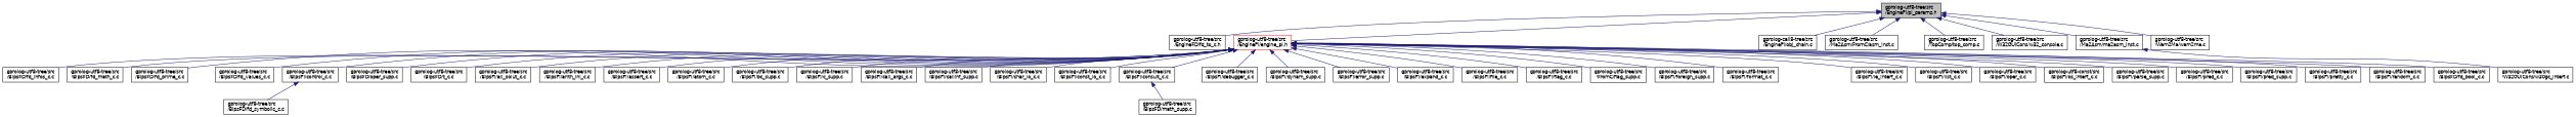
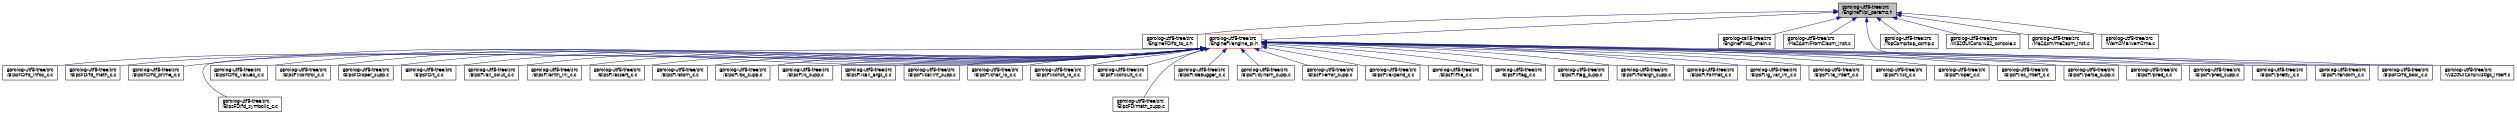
  digraph {
    node [color=black fillcolor=white fontname=Helvetica fontsize=10 shape=record style=filled]
    edge [color=midnightblue dir=back fontname=Helvetica fontsize=10 labelfontname=Helvetica labelfontsize=10 style=solid]
    n1 [fillcolor=grey75 fontcolor=black height=0.2 label="gprolog-utf8-tree/src\l/EnginePl/pl_params.h" width=0.4]
    n2 [height=0.2 label="gprolog-utf8-tree/src\l/EngineFD/fd_to_c.h" width=0.4]
    n3 [color=red height=0.2 label="gprolog-utf8-tree/src\l/EnginePl/engine_pl.h" width=0.4]
    n4 [height=0.2 label="gprolog-call8-tree/src\l/EnginePl/obj_chain.c" width=0.4]
    n5 [height=0.2 label="gprolog-utf8-tree/src\l/Ma2Asm/FromC/asm_inst.c" width=0.4]
    n6 [height=0.2 label="gprolog-utf8-tree/src\l/Ma2Asm/ma2asm_inst.c" width=0.4]
    n7 [height=0.2 label="gprolog-utf8-tree/src\l/TopComp/top_comp.c" width=0.4]
    n8 [height=0.2 label="gprolog-utf8-tree/src\l/W32GUICons/w32_console.c" width=0.4]
    n9 [height=0.2 label="gprolog-utf8-tree/src\l/W32GUICons/w30gc_interf.c" width=0.4]
    n10 [height=0.2 label="gprolog-utf8-tree/src\l/Wam2Ma/wam2ma.c" width=0.4]
    n11 [height=0.2 label="gprolog-utf8-tree/src\l/BipsFD/fd_bool_c.c" width=0.4]
    n12 [height=0.2 label="gprolog-utf8-tree/src\l/BipsFD/fd_infos_c.c" width=0.4]
    n13 [height=0.2 label="gprolog-utf8-tree/src\l/BipsFD/fd_math_c.c" width=0.4]
    n14 [height=0.2 label="gprolog-utf8-tree/src\l/BipsFD/fd_prime_c.c" width=0.4]
    n15 [height=0.2 label="gprolog-utf8-tree/src\l/BipsFD/fd_symbolic_c.c" width=0.4]
    n16 [height=0.2 label="gprolog-utf8-tree/src\l/BipsFD/fd_values_c.c" width=0.4]
    n17 [height=0.2 label="gprolog-utf8-tree/src\l/BipsFD/math_supp.c" width=0.4]
    n18 [height=0.2 label="gprolog-utf8-tree/src\l/BipsFD/oper_supp.c" width=0.4]
    n19 [height=0.2 label="gprolog-utf8-tree/src\l/BipsFD/t_c.c" width=0.4]
    n20 [height=0.2 label="gprolog-utf8-tree/src\l/BipsPl/all_solut_c.c" width=0.4]
    n21 [height=0.2 label="gprolog-utf8-tree/src\l/BipsPl/arith_inl_c.c" width=0.4]
    n22 [height=0.2 label="gprolog-utf8-tree/src\l/BipsPl/assert_c.c" width=0.4]
    n23 [height=0.2 label="gprolog-utf8-tree/src\l/BipsPl/atom_c.c" width=0.4]
    n24 [height=0.2 label="gprolog-utf8-tree/src\l/BipsPl/bc_supp.c" width=0.4]
    n25 [height=0.2 label="gprolog-utf8-tree/src\l/BipsPl/c_supp.c" width=0.4]
    n26 [height=0.2 label="gprolog-utf8-tree/src\l/BipsPl/call_args_c.c" width=0.4]
    n27 [height=0.2 label="gprolog-utf8-tree/src\l/BipsPl/callinf_supp.c" width=0.4]
    n28 [height=0.2 label="gprolog-utf8-tree/src\l/BipsPl/char_io_c.c" width=0.4]
    n29 [height=0.2 label="gprolog-utf8-tree/src\l/BipsPl/const_io_c.c" width=0.4]
    n30 [height=0.2 label="gprolog-utf8-tree/src\l/BipsPl/consult_c.c" width=0.4]
    n31 [height=0.2 label="gprolog-utf8-tree/src\l/BipsPl/control_c.c" width=0.4]
    n32 [height=0.2 label="gprolog-utf8-tree/src\l/BipsPl/debugger_c.c" width=0.4]
    n33 [height=0.2 label="gprolog-utf8-tree/src\l/BipsPl/dynam_supp.c" width=0.4]
    n34 [height=0.2 label="gprolog-utf8-tree/src\l/BipsPl/error_supp.c" width=0.4]
    n35 [height=0.2 label="gprolog-utf8-tree/src\l/BipsPl/expand_c.c" width=0.4]
    n36 [height=0.2 label="gprolog-utf8-tree/src\l/BipsPl/file_c.c" width=0.4]
    n37 [height=0.2 label="gprolog-utf8-tree/src\l/BipsPl/flag_c.c" width=0.4]
-   n38 [height=0.2 label="gprolog-utf8-tree/src\l/FromC/flag_supp.c" width=0.4]
+   n38 [height=0.2 label="gprolog-utf8-tree/src\l/BipsPl/flag_supp.c" width=0.4]
    n39 [height=0.2 label="gprolog-utf8-tree/src\l/BipsPl/foreign_supp.c" width=0.4]
    n40 [height=0.2 label="gprolog-utf8-tree/src\l/BipsPl/format_c.c" width=0.4]
+   n41 [height=0.2 label="gprolog-utf8-tree/src\l/BipsPl/g_var_inl_c.c" width=0.4]
    n42 [height=0.2 label="gprolog-utf8-tree/src\l/BipsPl/le_interf_c.c" width=0.4]
    n43 [height=0.2 label="gprolog-utf8-tree/src\l/BipsPl/list_c.c" width=0.4]
    n44 [height=0.2 label="gprolog-utf8-tree/src\l/BipsPl/oper_c.c" width=0.4]
-   n45 [height=0.2 label="gprolog-utf8-const/src\l/BipsPl/os_interf_c.c" width=0.4]
+   n45 [height=0.2 label="gprolog-utf8-tree/src\l/BipsPl/os_interf_c.c" width=0.4]
    n46 [height=0.2 label="gprolog-utf8-tree/src\l/BipsPl/parse_supp.c" width=0.4]
    n47 [height=0.2 label="gprolog-utf8-tree/src\l/BipsPl/pred_c.c" width=0.4]
    n48 [height=0.2 label="gprolog-utf8-tree/src\l/BipsPl/pred_supp.c" width=0.4]
    n49 [height=0.2 label="gprolog-utf8-tree/src\l/BipsPl/pretty_c.c" width=0.4]
    n50 [height=0.2 label="gprolog-utf8-tree/src\l/BipsPl/random_c.c" width=0.4]
    n1 -> n2
    n1 -> n3
    n1 -> n4
    n1 -> n5
    n1 -> n6
    n1 -> n7
    n1 -> n8
-   n6 -> n9
+   n1 -> n9
    n1 -> n10
    n3 -> n11
    n3 -> n12
    n3 -> n13
    n3 -> n14
-   n31 -> n15
+   n3 -> n15
    n3 -> n16
-   n30 -> n17
+   n3 -> n17
    n3 -> n18
    n3 -> n19
    n3 -> n20
    n3 -> n21
    n3 -> n22
    n3 -> n23
    n3 -> n24
    n3 -> n25
    n3 -> n26
    n3 -> n27
    n3 -> n28
    n3 -> n29
    n3 -> n30
    n3 -> n31
    n3 -> n32
    n3 -> n33
    n3 -> n34
    n3 -> n35
    n3 -> n36
    n3 -> n37
    n3 -> n38
    n3 -> n39
    n3 -> n40
+   n3 -> n41
    n3 -> n42
    n3 -> n43
    n3 -> n44
    n3 -> n45
    n3 -> n46
    n3 -> n47
    n3 -> n48
    n3 -> n49
    n3 -> n50
  }
